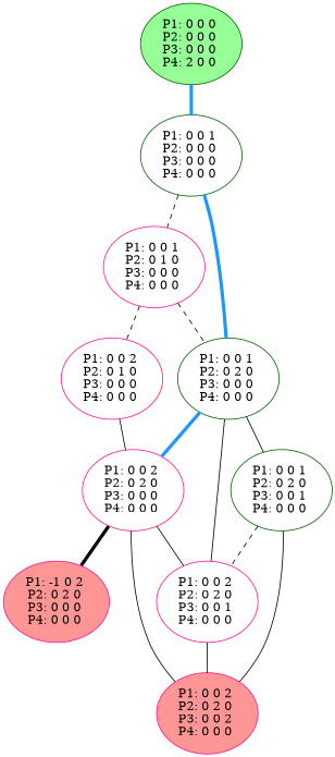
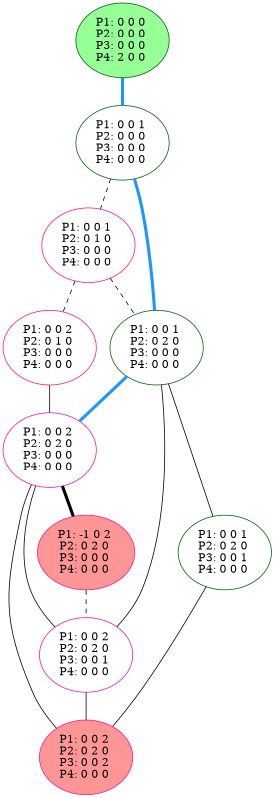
  graph {
    color=black
    node [color=deeppink]
    edge [color=black style=solid]
    n1 [color=darkgreen fillcolor="#96FF96" label="P1: 0 0 0 \nP2: 0 0 0 \nP3: 0 0 0 \nP4: 2 0 0 \n" style=filled]
    n2 [color=darkgreen label="P1: 0 0 1 \nP2: 0 0 0 \nP3: 0 0 0 \nP4: 0 0 0 \n"]
    n3 [label="P1: 0 0 1 \nP2: 0 1 0 \nP3: 0 0 0 \nP4: 0 0 0 \n"]
    n4 [color=darkgreen label="P1: 0 0 1 \nP2: 0 2 0 \nP3: 0 0 0 \nP4: 0 0 0 \n"]
    n5 [label="P1: 0 0 2 \nP2: 0 1 0 \nP3: 0 0 0 \nP4: 0 0 0 \n"]
    n6 [label="P1: 0 0 2 \nP2: 0 2 0 \nP3: 0 0 0 \nP4: 0 0 0 \n"]
    n7 [color=darkgreen label="P1: 0 0 1 \nP2: 0 2 0 \nP3: 0 0 1 \nP4: 0 0 0 \n"]
    n8 [label="P1: 0 0 2 \nP2: 0 2 0 \nP3: 0 0 1 \nP4: 0 0 0 \n"]
    n9 [fillcolor="#FF9696" label="P1: -1 0 2 \nP2: 0 2 0 \nP3: 0 0 0 \nP4: 0 0 0 \n" style=filled]
    n10 [fillcolor="#FF9696" label="P1: 0 0 2 \nP2: 0 2 0 \nP3: 0 0 2 \nP4: 0 0 0 \n" style=filled]
    n1 -- n2 [color="#1E96FF" penwidth=4.0]
    n2 -- n3 [style=dashed]
    n2 -- n4 [color="#1E96FF" penwidth=4.0]
    n3 -- n4 [style=dashed]
    n3 -- n5 [style=dashed]
    n4 -- n6 [color="#1E96FF" penwidth=4.0]
    n4 -- n7
    n4 -- n8
    n5 -- n6
    n6 -- n8
    n6 -- n9 [penwidth=4.0]
    n6 -- n10
-   n7 -- n8 [style=dashed]
+   n9 -- n8 [style=dashed]
    n7 -- n10
    n8 -- n10
  }
